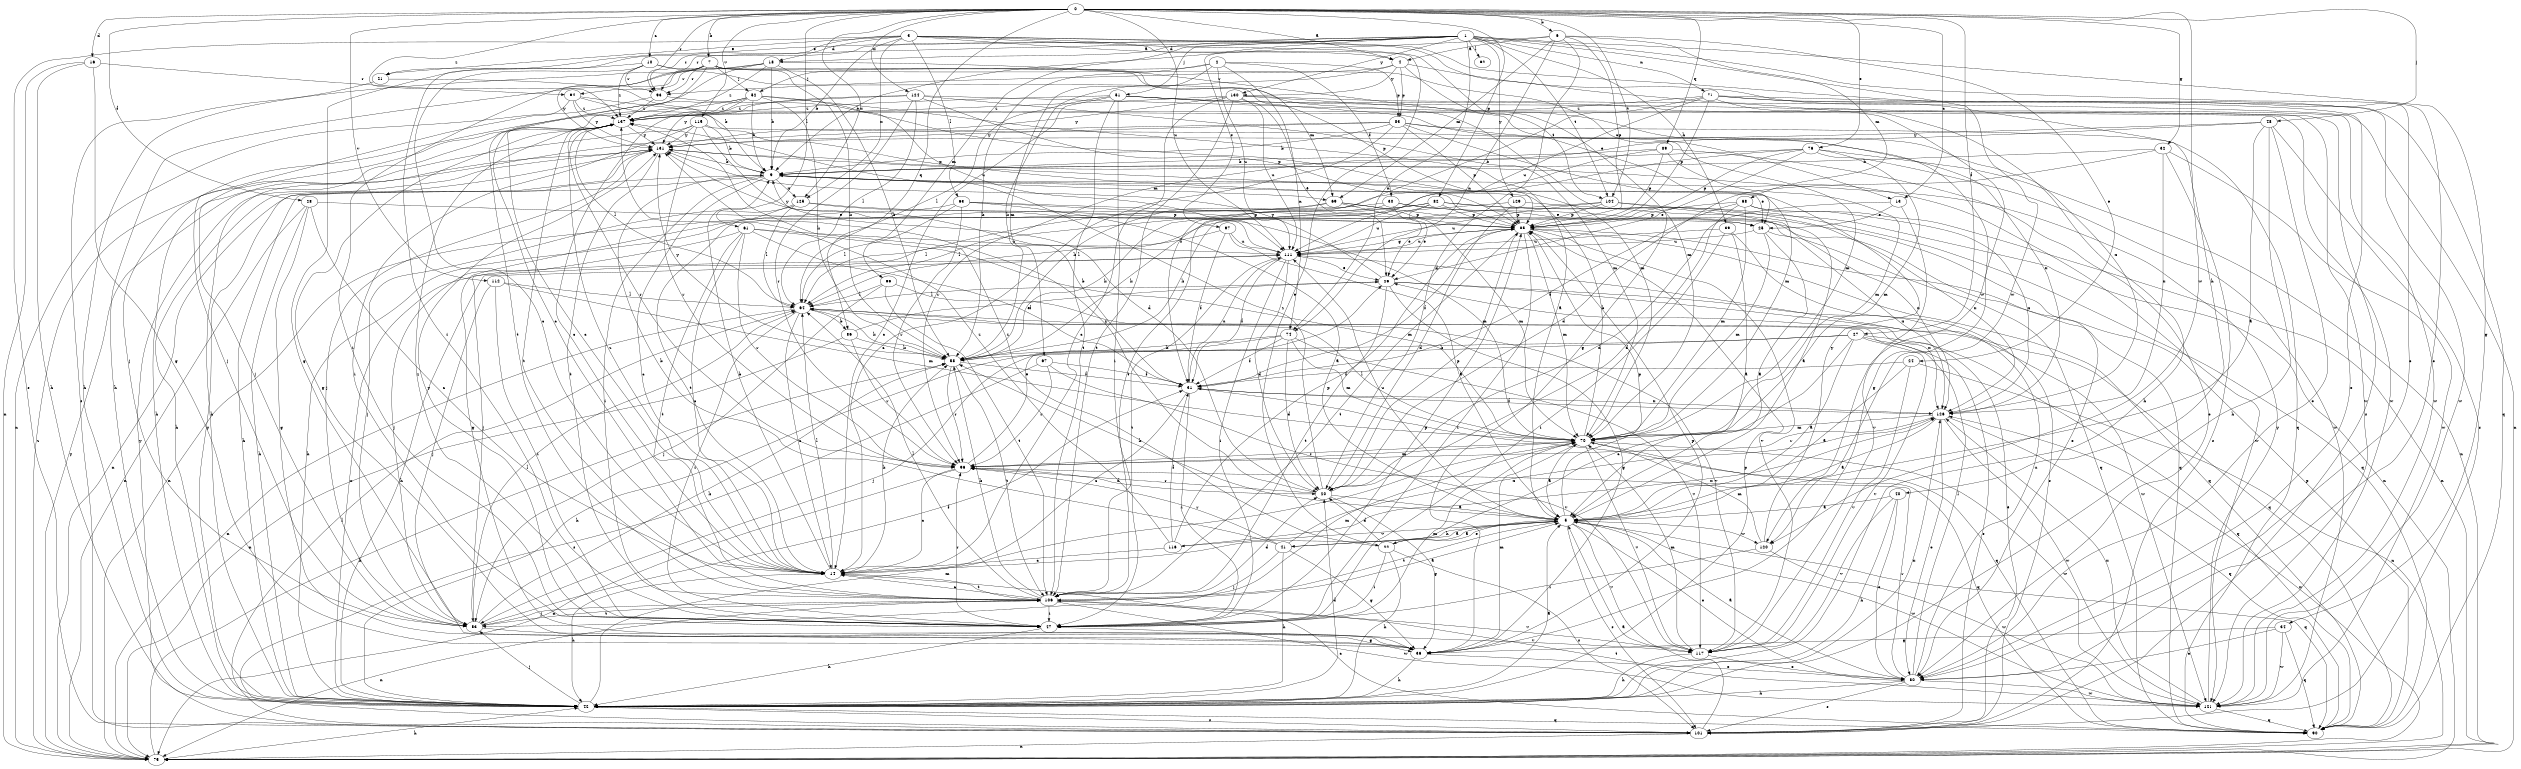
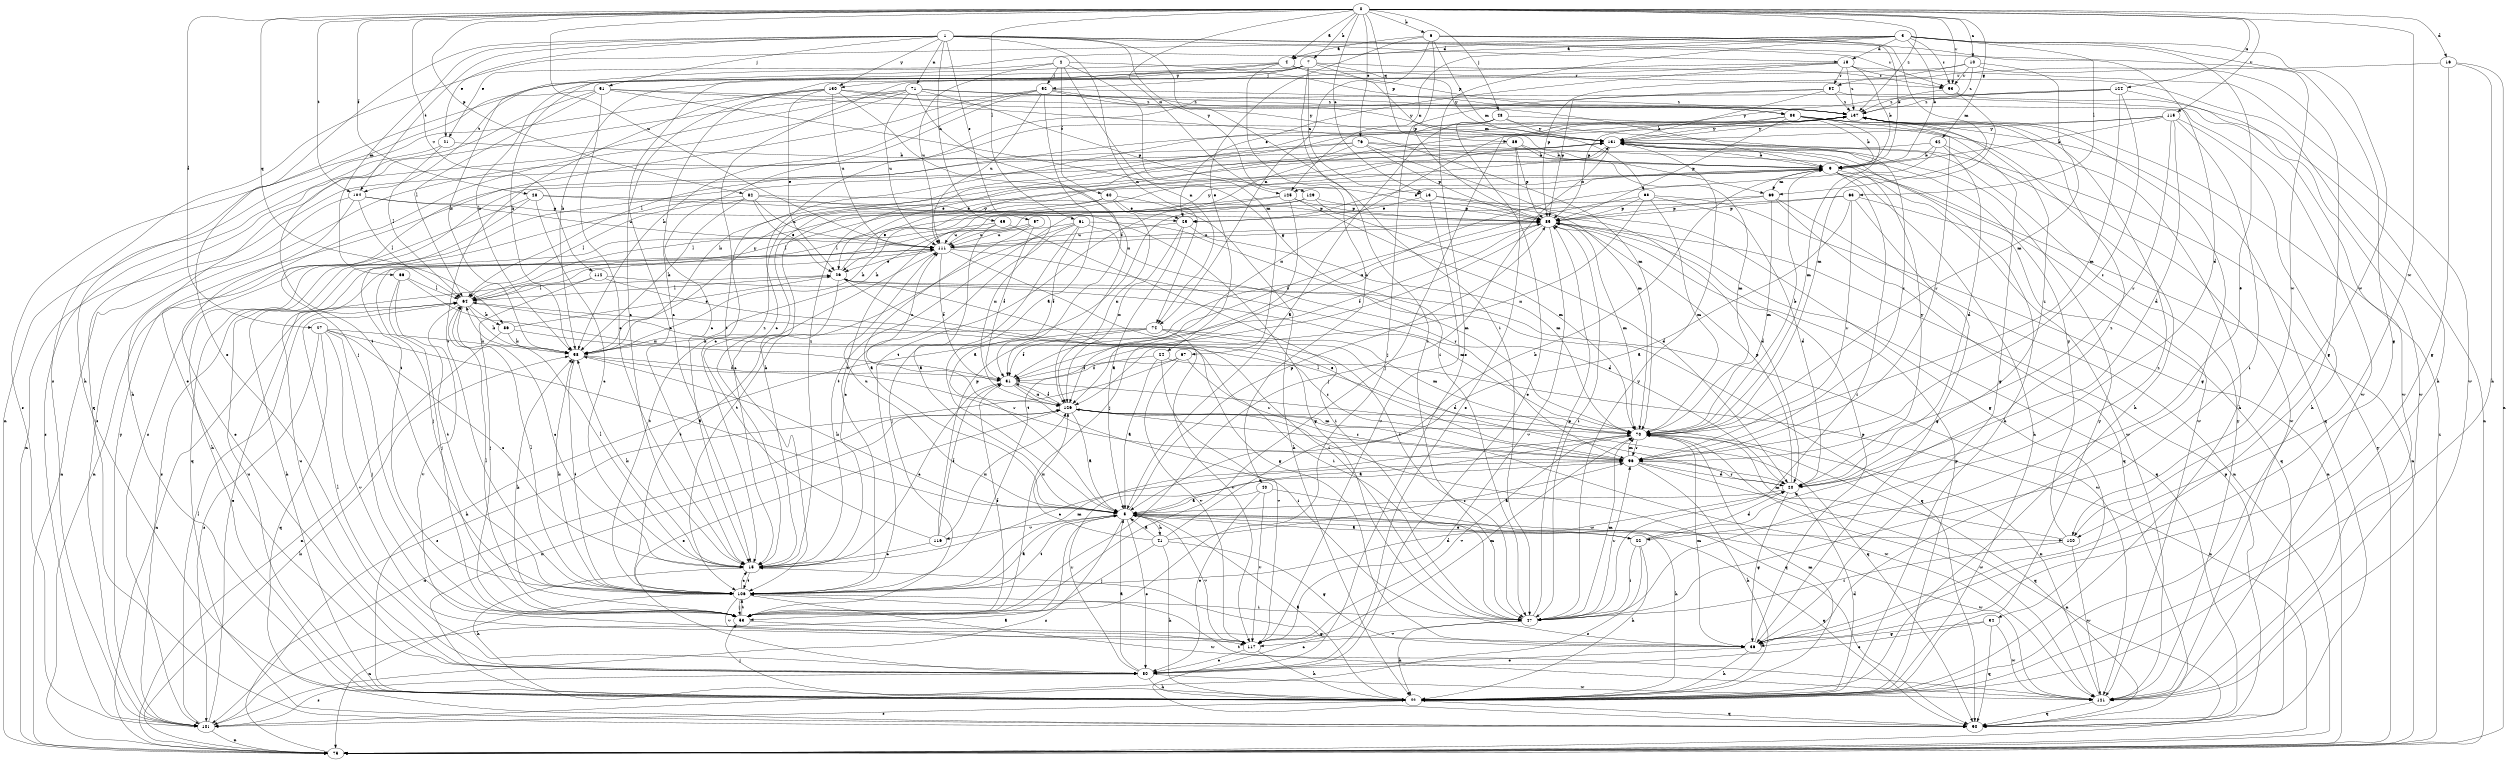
  strict digraph {
    0
    4
    6
    7
    10
    13
    16
    27
    28
    32
    48
    61
    76
    82
    86
    89
    93
    104
    111
    112
    115
    120
    124
    125
    137
    130
    58
    83
    40
    74
    9
    85
    20
    24
    68
    69
    47
    52
-   14
+   14 [label=15]
    42
    131
    36
    70
    117
    25
    75
    94
    101
    5
    90
    53
    121
    126
    80
    n55 [label=96]
    106
    31
    26
    64
    1
    18
    21
    34
    39
    51
-   62
    66
    71
    n69 [label=97]
    129
    2
    30
    67
    3
    22
    63
    41
    116
    0 -> 4 [label=a]
    0 -> 6 [label=b]
    0 -> 7 [label=b]
    0 -> 10 [label=c]
    0 -> 13 [label=c]
    0 -> 16 [label=d]
    0 -> 27 [label=f]
    0 -> 28 [label=f]
    0 -> 32 [label=g]
    0 -> 48 [label=j]
    0 -> 61 [label=l]
    0 -> 76 [label=o]
    0 -> 82 [label=p]
    0 -> 86 [label=q]
    0 -> 89 [label=q]
    0 -> 93 [label=r]
    0 -> 104 [label=t]
    0 -> 111 [label=u]
    0 -> 112 [label=v]
    0 -> 115 [label=v]
    0 -> 120 [label=w]
    0 -> 124 [label=x]
    0 -> 125 [label=x]
    0 -> 137 [label=z]
    4 -> 93 [label=r]
    4 -> 104 [label=t]
    4 -> 130 [label=y]
    4 -> 58 [label=k]
    4 -> 83 [label=p]
    4 -> 40 [label=h]
    6 -> 4 [label=a]
    6 -> 74 [label=n]
    6 -> 9 [label=b]
    6 -> 85 [label=p]
    6 -> 20 [label=d]
    6 -> 24 [label=e]
    6 -> 68 [label=m]
    6 -> 69 [label=m]
    7 -> 13 [label=c]
    7 -> 93 [label=r]
    7 -> 58 [label=k]
    7 -> 69 [label=m]
    7 -> 47 [label=i]
    7 -> 52 [label=j]
    7 -> 14 [label=c]
    7 -> 42 [label=h]
    7 -> 131 [label=y]
    10 -> 93 [label=r]
    10 -> 137 [label=z]
    10 -> 85 [label=p]
    10 -> 14 [label=c]
    10 -> 36 [label=g]
    10 -> 70 [label=m]
    13 -> 20 [label=d]
    13 -> 117 [label=v]
    13 -> 25 [label=e]
    16 -> 42 [label=h]
    16 -> 36 [label=g]
    16 -> 75 [label=n]
    16 -> 94 [label=r]
    27 -> 58 [label=k]
    27 -> 14 [label=c]
    27 -> 117 [label=v]
    27 -> 101 [label=s]
    27 -> 5 [label=a]
    27 -> 90 [label=q]
    27 -> 53 [label=j]
    28 -> 14 [label=c]
    28 -> 42 [label=h]
    28 -> 36 [label=g]
    28 -> 25 [label=e]
    28 -> 75 [label=n]
    32 -> 9 [label=b]
    32 -> 20 [label=d]
    32 -> 101 [label=s]
    32 -> 121 [label=w]
    32 -> 126 [label=x]
    48 -> 42 [label=h]
    48 -> 131 [label=y]
    48 -> 101 [label=s]
    48 -> 5 [label=a]
    48 -> 80 [label=o]
    48 -> n55 [label=r]
    61 -> 111 [label=u]
    61 -> 14 [label=c]
    61 -> 70 [label=m]
    61 -> 53 [label=j]
    61 -> n55 [label=r]
    61 -> 106 [label=t]
    61 -> 31 [label=f]
    76 -> 9 [label=b]
    76 -> 85 [label=p]
    76 -> 70 [label=m]
    76 -> 75 [label=n]
    76 -> 121 [label=w]
    76 -> 106 [label=t]
    76 -> 26 [label=e]
    82 -> 111 [label=u]
    82 -> 58 [label=k]
    82 -> 85 [label=p]
    82 -> 90 [label=q]
    82 -> 126 [label=x]
    82 -> 26 [label=e]
    82 -> 64 [label=l]
    86 -> 58 [label=k]
    86 -> 75 [label=n]
    86 -> n55 [label=r]
    86 -> 26 [label=e]
    89 -> 58 [label=k]
    89 -> 9 [label=b]
    89 -> 85 [label=p]
    89 -> 70 [label=m]
    89 -> 80 [label=o]
    93 -> 137 [label=z]
    93 -> 70 [label=m]
    93 -> 75 [label=n]
    104 -> 111 [label=u]
    104 -> 85 [label=p]
    104 -> 75 [label=n]
    104 -> 80 [label=o]
    104 -> 64 [label=l]
    111 -> 85 [label=g]
    111 -> 20 [label=d]
    111 -> 47 [label=i]
    111 -> 42 [label=h]
    111 -> 131 [label=y]
    111 -> 106 [label=t]
    111 -> 31 [label=f]
    111 -> 26 [label=e]
    112 -> 47 [label=i]
    112 -> 70 [label=m]
    112 -> 53 [label=j]
    112 -> 64 [label=l]
    115 -> 9 [label=b]
    115 -> 20 [label=d]
    115 -> 47 [label=i]
    115 -> 42 [label=h]
    115 -> 131 [label=y]
    115 -> 126 [label=x]
    115 -> n55 [label=r]
    120 -> 47 [label=i]
    120 -> 131 [label=y]
    120 -> 70 [label=m]
    120 -> 121 [label=w]
    124 -> 137 [label=z]
    124 -> 85 [label=p]
    124 -> 14 [label=c]
    124 -> 70 [label=m]
    124 -> 121 [label=w]
    124 -> n55 [label=r]
    125 -> 85 [label=p]
    125 -> 14 [label=t]
    125 -> 70 [label=m]
    125 -> 53 [label=j]
    125 -> 64 [label=l]
    137 -> 131 [label=y]
    137 -> 36 [label=g]
    137 -> 53 [label=j]
    137 -> n55 [label=r]
    137 -> 106 [label=t]
    137 -> 64 [label=l]
    130 -> 111 [label=u]
    130 -> 137 [label=z]
    130 -> 14 [label=c]
    130 -> 131 [label=y]
    130 -> 75 [label=n]
    130 -> 126 [label=x]
    130 -> 106 [label=t]
    130 -> 26 [label=e]
    58 -> 131 [label=y]
    58 -> n55 [label=r]
    58 -> 106 [label=t]
    58 -> 31 [label=f]
    83 -> 9 [label=b]
    83 -> 85 [label=p]
    83 -> 14 [label=c]
    83 -> 42 [label=h]
    83 -> 131 [label=y]
    83 -> 36 [label=g]
    83 -> 70 [label=m]
    83 -> 90 [label=q]
    40 -> 42 [label=h]
    40 -> 117 [label=v]
    40 -> 5 [label=a]
    40 -> 80 [label=o]
    74 -> 58 [label=k]
    74 -> 20 [label=d]
    74 -> 42 [label=h]
    74 -> 70 [label=m]
    74 -> 117 [label=v]
    74 -> 31 [label=f]
    9 -> 125 [label=x]
    9 -> 69 [label=m]
    9 -> 47 [label=i]
    9 -> 14 [label=c]
    9 -> 42 [label=h]
    9 -> 25 [label=e]
    9 -> 75 [label=n]
    9 -> 121 [label=w]
    85 -> 111 [label=u]
    85 -> 47 [label=i]
    85 -> 70 [label=m]
    85 -> 117 [label=v]
    85 -> 90 [label=q]
    85 -> 106 [label=t]
    85 -> 31 [label=f]
    20 -> 137 [label=z]
    20 -> 85 [label=p]
    20 -> 131 [label=y]
    20 -> 36 [label=g]
    20 -> 5 [label=a]
    20 -> n55 [label=r]
    24 -> 117 [label=v]
    24 -> 75 [label=n]
    24 -> 5 [label=a]
    24 -> 31 [label=f]
    68 -> 85 [label=p]
    68 -> 20 [label=d]
    68 -> 70 [label=m]
    68 -> 75 [label=n]
    68 -> 126 [label=x]
    68 -> 31 [label=f]
    69 -> 85 [label=p]
    69 -> 70 [label=m]
    69 -> 75 [label=n]
    69 -> 90 [label=q]
    69 -> 64 [label=l]
    47 -> 137 [label=z]
    47 -> 85 [label=p]
    47 -> 42 [label=h]
    47 -> 131 [label=y]
    47 -> 70 [label=m]
    47 -> 117 [label=v]
    47 -> n55 [label=r]
    52 -> 111 [label=u]
    52 -> 137 [label=z]
    52 -> 58 [label=k]
    52 -> 9 [label=b]
    52 -> 14 [label=c]
    52 -> 131 [label=y]
    52 -> 5 [label=a]
    52 -> 53 [label=j]
    14 -> 137 [label=z]
    14 -> 58 [label=k]
    14 -> 9 [label=b]
    14 -> 42 [label=h]
    14 -> 106 [label=t]
    14 -> 64 [label=l]
    42 -> 111 [label=u]
    42 -> 85 [label=p]
    42 -> 20 [label=d]
    42 -> 131 [label=y]
    42 -> 70 [label=m]
    42 -> 101 [label=s]
    42 -> 5 [label=a]
    42 -> 90 [label=q]
    42 -> 53 [label=j]
    42 -> 126 [label=x]
    131 -> 9 [label=b]
    131 -> 42 [label=h]
    131 -> 53 [label=j]
    131 -> 106 [label=t]
    36 -> 85 [label=p]
    36 -> 42 [label=h]
    36 -> 70 [label=m]
    36 -> 80 [label=o]
    70 -> 9 [label=b]
    70 -> 117 [label=v]
    70 -> 5 [label=a]
    70 -> 90 [label=q]
    70 -> 121 [label=w]
    70 -> n55 [label=r]
    70 -> 64 [label=l]
    117 -> 42 [label=h]
    117 -> 70 [label=m]
    117 -> 80 [label=o]
    25 -> 111 [label=u]
    25 -> 70 [label=m]
    25 -> 5 [label=a]
    25 -> 126 [label=x]
    75 -> 137 [label=z]
    75 -> 58 [label=k]
-   75 -> 42 [label=h]
+   n55 -> 42 [label=h]
    75 -> 131 [label=y]
    75 -> 126 [label=x]
    94 -> 137 [label=z]
    94 -> 85 [label=p]
    94 -> 131 [label=y]
    94 -> 53 [label=j]
    94 -> 121 [label=w]
    101 -> 131 [label=y]
    101 -> 75 [label=n]
    101 -> 5 [label=a]
    101 -> 26 [label=e]
    101 -> 64 [label=l]
    5 -> 111 [label=u]
    5 -> 120 [label=w]
    5 -> 58 [label=k]
    5 -> 85 [label=p]
    5 -> 117 [label=v]
    5 -> 101 [label=s]
    5 -> 90 [label=q]
    5 -> 121 [label=w]
    5 -> 80 [label=o]
    5 -> 106 [label=t]
    5 -> 22 [label=e]
    5 -> 41 [label=h]
    5 -> 116 [label=v]
    90 -> 85 [label=p]
    90 -> 14 [label=c]
    53 -> 58 [label=k]
    53 -> 36 [label=g]
    53 -> 106 [label=t]
    53 -> 31 [label=f]
    53 -> 64 [label=l]
    121 -> 131 [label=y]
    121 -> 90 [label=q]
    121 -> 126 [label=x]
    121 -> 106 [label=t]
    126 -> 70 [label=m]
    126 -> 5 [label=a]
    126 -> 90 [label=q]
    126 -> 121 [label=w]
    126 -> 80 [label=o]
    126 -> n55 [label=r]
    126 -> 31 [label=f]
    80 -> 111 [label=u]
    80 -> 42 [label=h]
    80 -> 101 [label=s]
    80 -> 5 [label=a]
    80 -> 121 [label=w]
    80 -> n55 [label=r]
    80 -> 64 [label=l]
    n55 -> 20 [label=d]
    n55 -> 14 [label=c]
    n55 -> 70 [label=m]
    n55 -> 75 [label=n]
    n55 -> 26 [label=e]
    106 -> 58 [label=k]
    106 -> 20 [label=d]
    106 -> 47 [label=i]
    106 -> 14 [label=c]
    106 -> 70 [label=m]
    106 -> 117 [label=v]
    106 -> 75 [label=n]
    106 -> 5 [label=a]
    106 -> 53 [label=j]
    106 -> 121 [label=w]
    106 -> 64 [label=l]
    31 -> 111 [label=u]
-   31 -> 9 [label=b]
    31 -> 47 [label=i]
    31 -> 14 [label=c]
    31 -> 90 [label=q]
    31 -> 126 [label=x]
    26 -> 131 [label=y]
    26 -> 36 [label=g]
    26 -> 90 [label=q]
    26 -> 121 [label=w]
    26 -> 106 [label=t]
    26 -> 64 [label=l]
    64 -> 86 [label=b]
    64 -> 58 [label=k]
    64 -> 47 [label=i]
    64 -> 14 [label=c]
    64 -> 117 [label=v]
    64 -> 75 [label=n]
    1 -> 93 [label=r]
    1 -> 104 [label=t]
    1 -> 120 [label=w]
    1 -> 130 [label=y]
    1 -> 74 [label=n]
    1 -> 47 [label=i]
    1 -> 80 [label=o]
    1 -> 18 [label=d]
    1 -> 21 [label=e]
-   1 -> 34 [label=g]
+   13 -> 34 [label=g]
    1 -> 39 [label=h]
    1 -> 51 [label=j]
-   1 -> 62 [label=l]
    1 -> 66 [label=m]
    1 -> 71 [label=n]
    1 -> n69 [label=s]
    1 -> 129 [label=y]
    18 -> 137 [label=z]
    18 -> 58 [label=k]
    18 -> 9 [label=b]
    18 -> 42 [label=h]
    18 -> 25 [label=e]
    18 -> 94 [label=r]
-   51 -> 121 [label=w]
+   18 -> 121 [label=w]
    18 -> 106 [label=t]
    21 -> 9 [label=b]
    21 -> 101 [label=s]
-   124 -> 64 [label=l]
+   21 -> 64 [label=l]
    34 -> 36 [label=g]
    34 -> 90 [label=q]
    34 -> 121 [label=w]
    34 -> 80 [label=o]
    39 -> 111 [label=u]
    39 -> 47 [label=i]
    39 -> 101 [label=s]
    39 -> 5 [label=a]
    51 -> 137 [label=z]
    51 -> 47 [label=i]
    51 -> 14 [label=c]
    51 -> 70 [label=m]
    51 -> 101 [label=s]
    51 -> 106 [label=t]
    51 -> 64 [label=l]
    66 -> 53 [label=j]
    66 -> 126 [label=x]
    66 -> 106 [label=t]
    66 -> 64 [label=l]
    71 -> 111 [label=u]
    71 -> 137 [label=z]
    71 -> 85 [label=p]
    71 -> 42 [label=h]
    71 -> 90 [label=q]
    71 -> 121 [label=w]
    71 -> 80 [label=o]
    71 -> 31 [label=f]
    n69 -> 111 [label=u]
    n69 -> 5 [label=a]
    n69 -> 53 [label=j]
    n69 -> 31 [label=f]
    129 -> 58 [label=k]
    129 -> 85 [label=p]
    129 -> 20 [label=d]
    129 -> 5 [label=a]
    2 -> 111 [label=u]
    2 -> 58 [label=k]
    2 -> 83 [label=p]
    2 -> 74 [label=n]
    2 -> 52 [label=j]
    2 -> 30 [label=f]
    2 -> 67 [label=m]
    30 -> 58 [label=k]
    30 -> 42 [label=h]
    30 -> 25 [label=e]
    30 -> 126 [label=x]
    30 -> 26 [label=e]
    67 -> 117 [label=v]
    67 -> 101 [label=s]
    67 -> n55 [label=r]
    67 -> 31 [label=f]
    3 -> 4 [label=a]
    3 -> 93 [label=r]
    3 -> 120 [label=w]
    3 -> 125 [label=x]
    3 -> 9 [label=b]
    3 -> 36 [label=g]
    3 -> 101 [label=s]
    3 -> 80 [label=o]
    3 -> 18 [label=d]
    3 -> 21 [label=e]
    3 -> 22 [label=e]
    3 -> 63 [label=l]
    22 -> 137 [label=z]
    22 -> 20 [label=d]
    22 -> 47 [label=i]
    22 -> 42 [label=h]
    22 -> 101 [label=s]
    22 -> 5 [label=a]
    63 -> 85 [label=p]
    63 -> 36 [label=g]
    63 -> 5 [label=a]
    63 -> 90 [label=q]
    63 -> n55 [label=r]
    63 -> 64 [label=l]
    41 -> 9 [label=b]
    41 -> 42 [label=h]
    41 -> 36 [label=g]
    41 -> 5 [label=a]
    41 -> 53 [label=j]
    41 -> 126 [label=x]
    41 -> n55 [label=r]
    116 -> 137 [label=z]
    116 -> 85 [label=p]
    116 -> 14 [label=c]
    116 -> 126 [label=x]
    116 -> 31 [label=f]
  }
